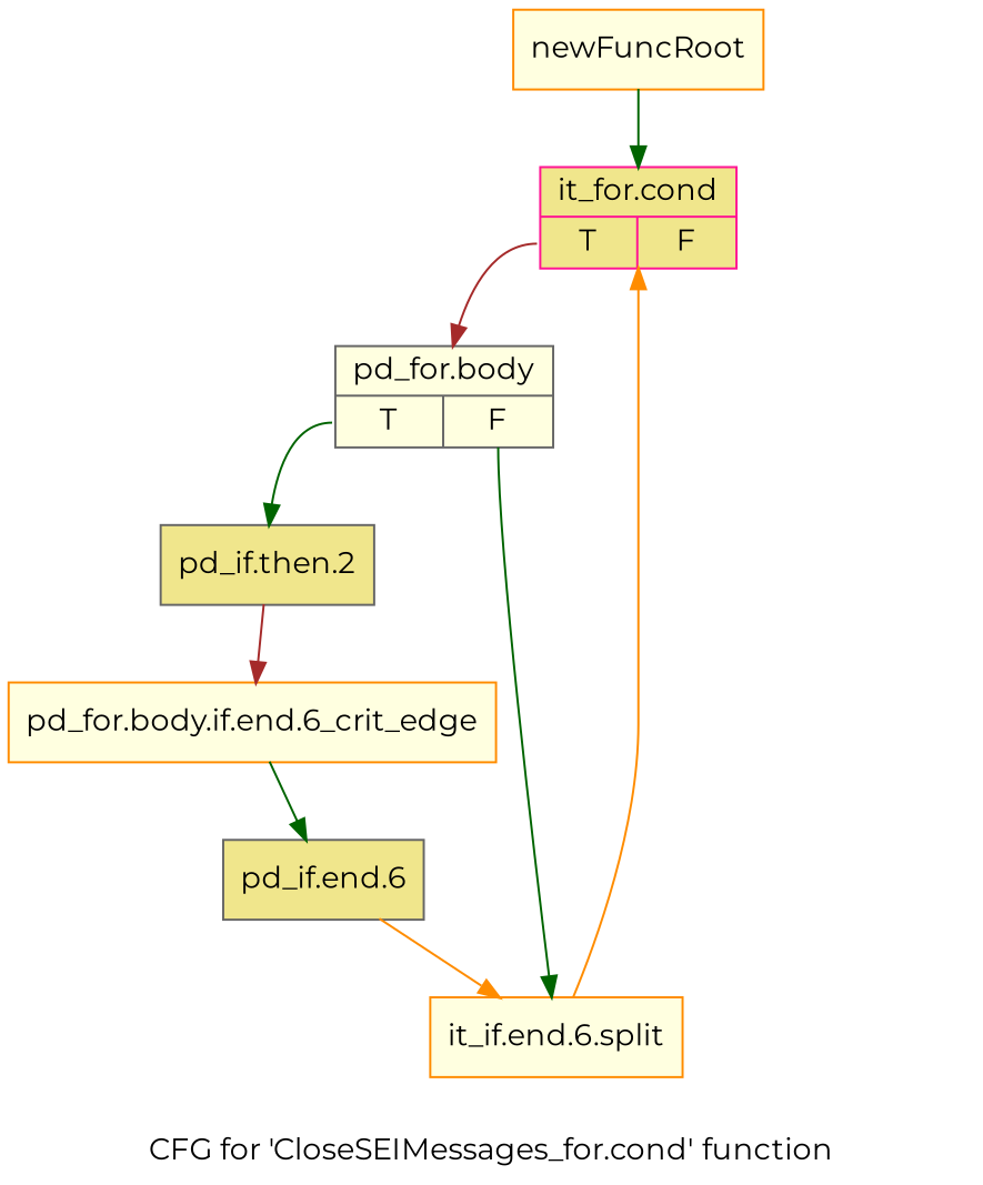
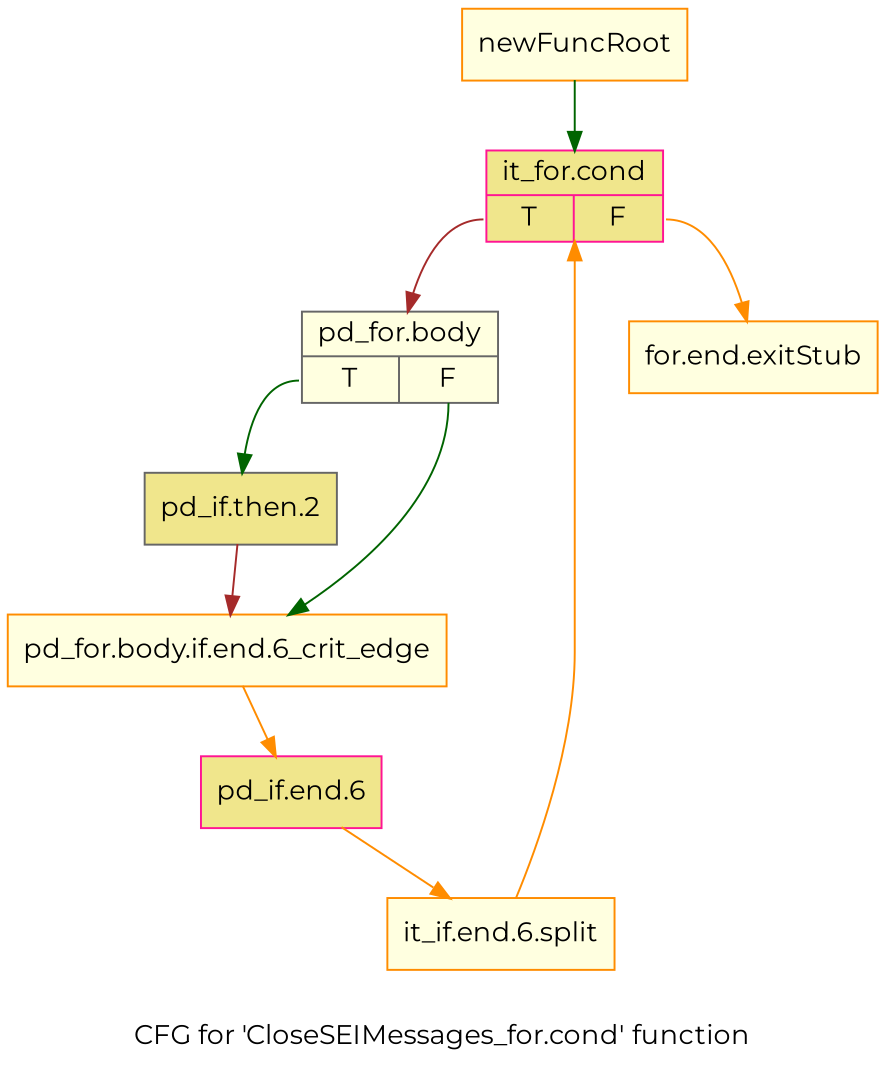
  digraph {
    fontname=Montserrat
    label="CFG for 'CloseSEIMessages_for.cond' function"
    node [color=darkorange fillcolor=lightyellow fontname=Montserrat shape=record style=filled]
    edge [color=darkorange fontname=Montserrat]
    n1 [label="{newFuncRoot}"]
    n2 [color=deeppink fillcolor=khaki label="{it_for.cond|{<s0>T|<s1>F}}"]
+   n3 [label="{for.end.exitStub}"]
    n4 [color=gray40 label="{pd_for.body|{<s0>T|<s1>F}}"]
    n5 [color=gray40 fillcolor=khaki label="{pd_if.then.2}"]
    n6 [label="{pd_for.body.if.end.6_crit_edge}"]
-   n7 [color=gray40 fillcolor=khaki label="{pd_if.end.6}"]
+   n7 [color=deeppink fillcolor=khaki label="{pd_if.end.6}"]
    n8 [label="{it_if.end.6.split}"]
    n1 -> n2 [color=darkgreen]
+   n2 -> n3 [tailport=s1]
    n2 -> n4 [color=brown tailport=s0]
    n4 -> n5 [color=darkgreen tailport=s0]
-   n4 -> n8 [color=darkgreen tailport=s1]
+   n4 -> n6 [color=darkgreen tailport=s1]
    n5 -> n6 [color=brown]
-   n6 -> n7 [color=darkgreen]
+   n6 -> n7
    n7 -> n8
    n8 -> n2
  }
